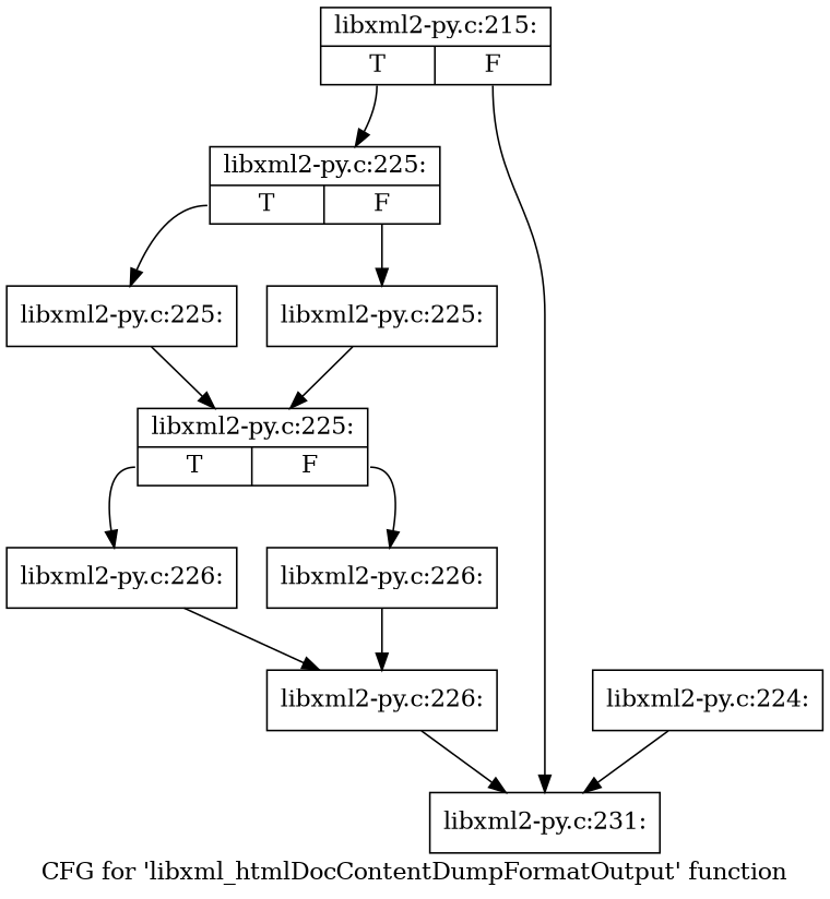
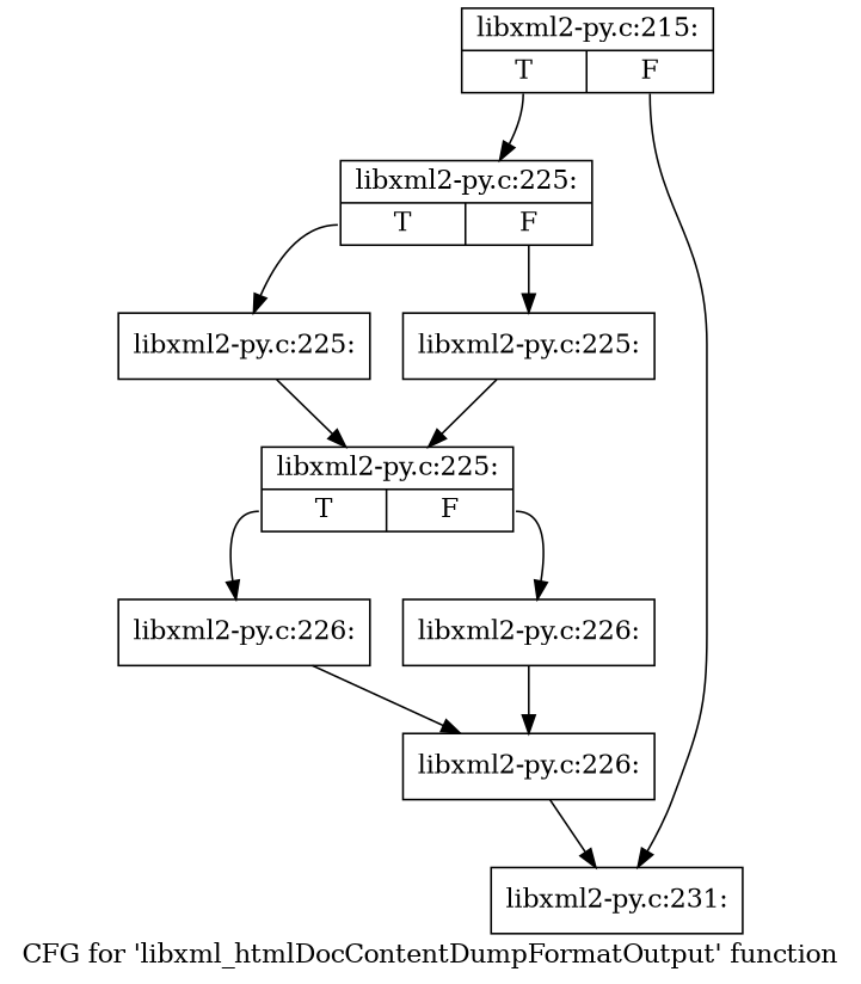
  digraph {
    label="CFG for 'libxml_htmlDocContentDumpFormatOutput' function"
    node [shape=record]
    n1 [label="{libxml2-py.c:215:|{<s0>T|<s1>F}}"]
    n2 [label="{libxml2-py.c:225:|{<s0>T|<s1>F}}"]
    n3 [label="{libxml2-py.c:231:}"]
    n4 [label="{libxml2-py.c:225:}"]
    n5 [label="{libxml2-py.c:225:}"]
-   n6 [label="{libxml2-py.c:224:}"]
    n7 [label="{libxml2-py.c:225:|{<s0>T|<s1>F}}"]
    n8 [label="{libxml2-py.c:226:}"]
    n9 [label="{libxml2-py.c:226:}"]
    n10 [label="{libxml2-py.c:226:}"]
    n1 -> n2 [tailport=s0]
    n1 -> n3 [tailport=s1]
    n2 -> n4 [tailport=s0]
    n2 -> n5 [tailport=s1]
    n4 -> n7
    n5 -> n7
-   n6 -> n3
    n7 -> n8 [tailport=s0]
    n7 -> n9 [tailport=s1]
    n8 -> n10
    n9 -> n10
    n10 -> n3
  }
